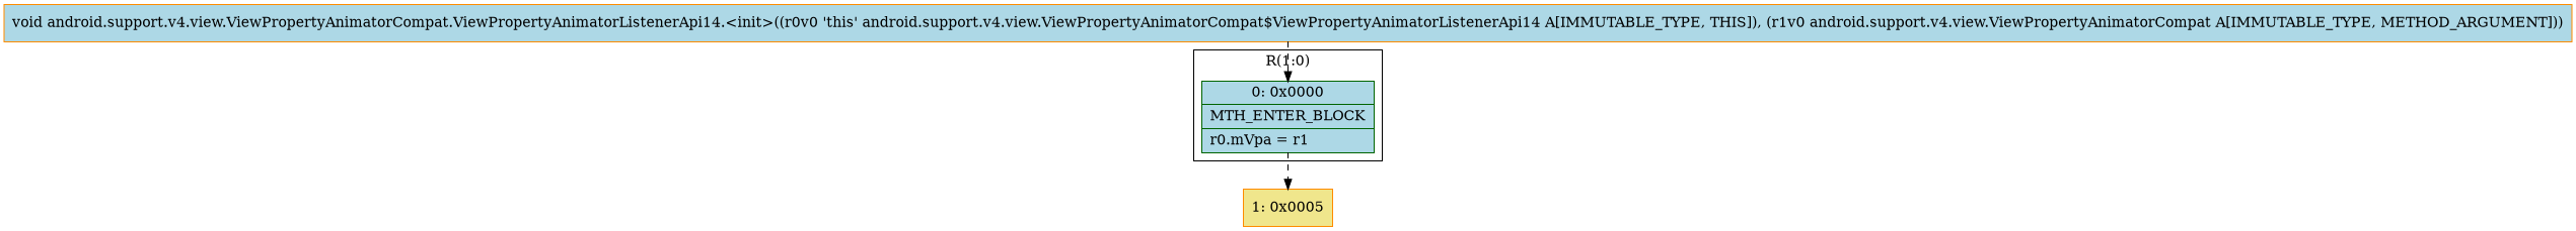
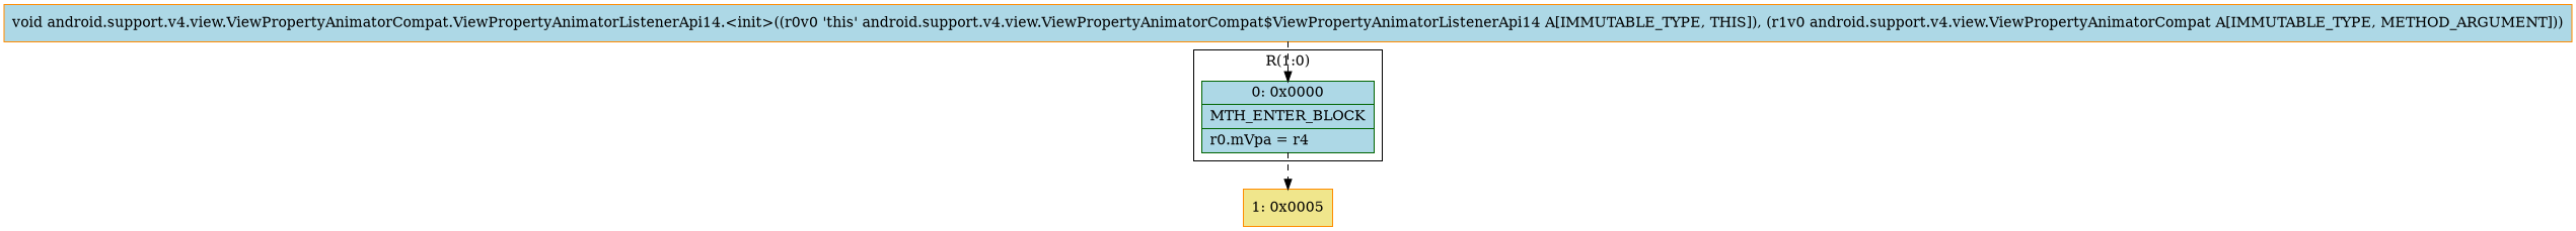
  digraph {
    node [color=darkorange shape=record style=filled fillcolor=lightblue]
    edge [style=dashed]
-   n1 [color=darkgreen label="{0\:\ 0x0000|MTH_ENTER_BLOCK\l|r0.mVpa = r1\l}"]
+   n1 [color=darkgreen label="{0\:\ 0x0000|MTH_ENTER_BLOCK\l|r0.mVpa = r4\l}"]
    n2 [label="{1\:\ 0x0005}" fillcolor=khaki]
    n3 [label="{void android.support.v4.view.ViewPropertyAnimatorCompat.ViewPropertyAnimatorListenerApi14.\<init\>((r0v0 'this' android.support.v4.view.ViewPropertyAnimatorCompat$ViewPropertyAnimatorListenerApi14 A[IMMUTABLE_TYPE, THIS]), (r1v0 android.support.v4.view.ViewPropertyAnimatorCompat A[IMMUTABLE_TYPE, METHOD_ARGUMENT])) }"]
    subgraph cluster_1 {
      label="R(1:0)"
      n1
    }
    n1 -> n2
    n3 -> n1
  }
